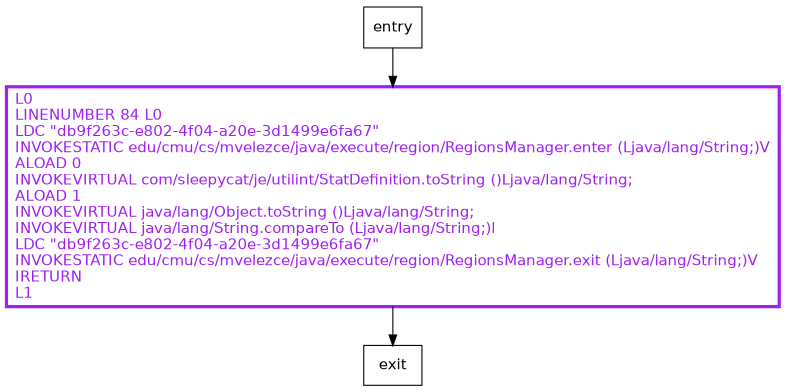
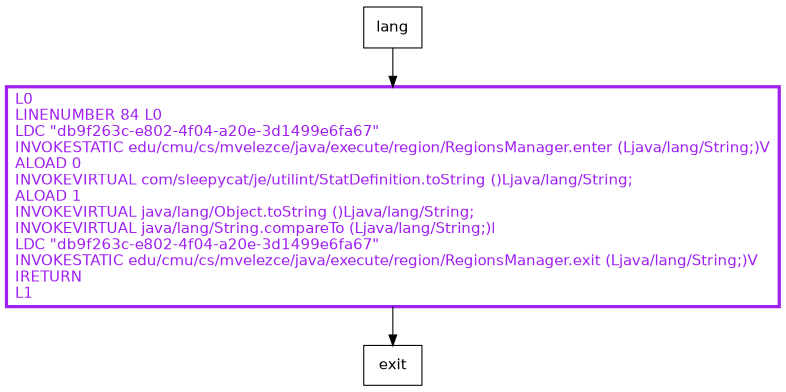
  digraph {
    fontname="DejaVu Sans"
    node [shape=record fontname="DejaVu Sans"]
    edge [fontname="DejaVu Sans"]
    n1 [color=purple fontcolor=purple label="L0\lLINENUMBER 84 L0\lLDC \"db9f263c-e802-4f04-a20e-3d1499e6fa67\"\lINVOKESTATIC edu/cmu/cs/mvelezce/java/execute/region/RegionsManager.enter (Ljava/lang/String;)V\lALOAD 0\lINVOKEVIRTUAL com/sleepycat/je/utilint/StatDefinition.toString ()Ljava/lang/String;\lALOAD 1\lINVOKEVIRTUAL java/lang/Object.toString ()Ljava/lang/String;\lINVOKEVIRTUAL java/lang/String.compareTo (Ljava/lang/String;)I\lLDC \"db9f263c-e802-4f04-a20e-3d1499e6fa67\"\lINVOKESTATIC edu/cmu/cs/mvelezce/java/execute/region/RegionsManager.exit (Ljava/lang/String;)V\lIRETURN\lL1\l" penwidth=3]
    exit
-   entry
+   entry [label=lang]
    n1 -> exit
    entry -> n1
  }
